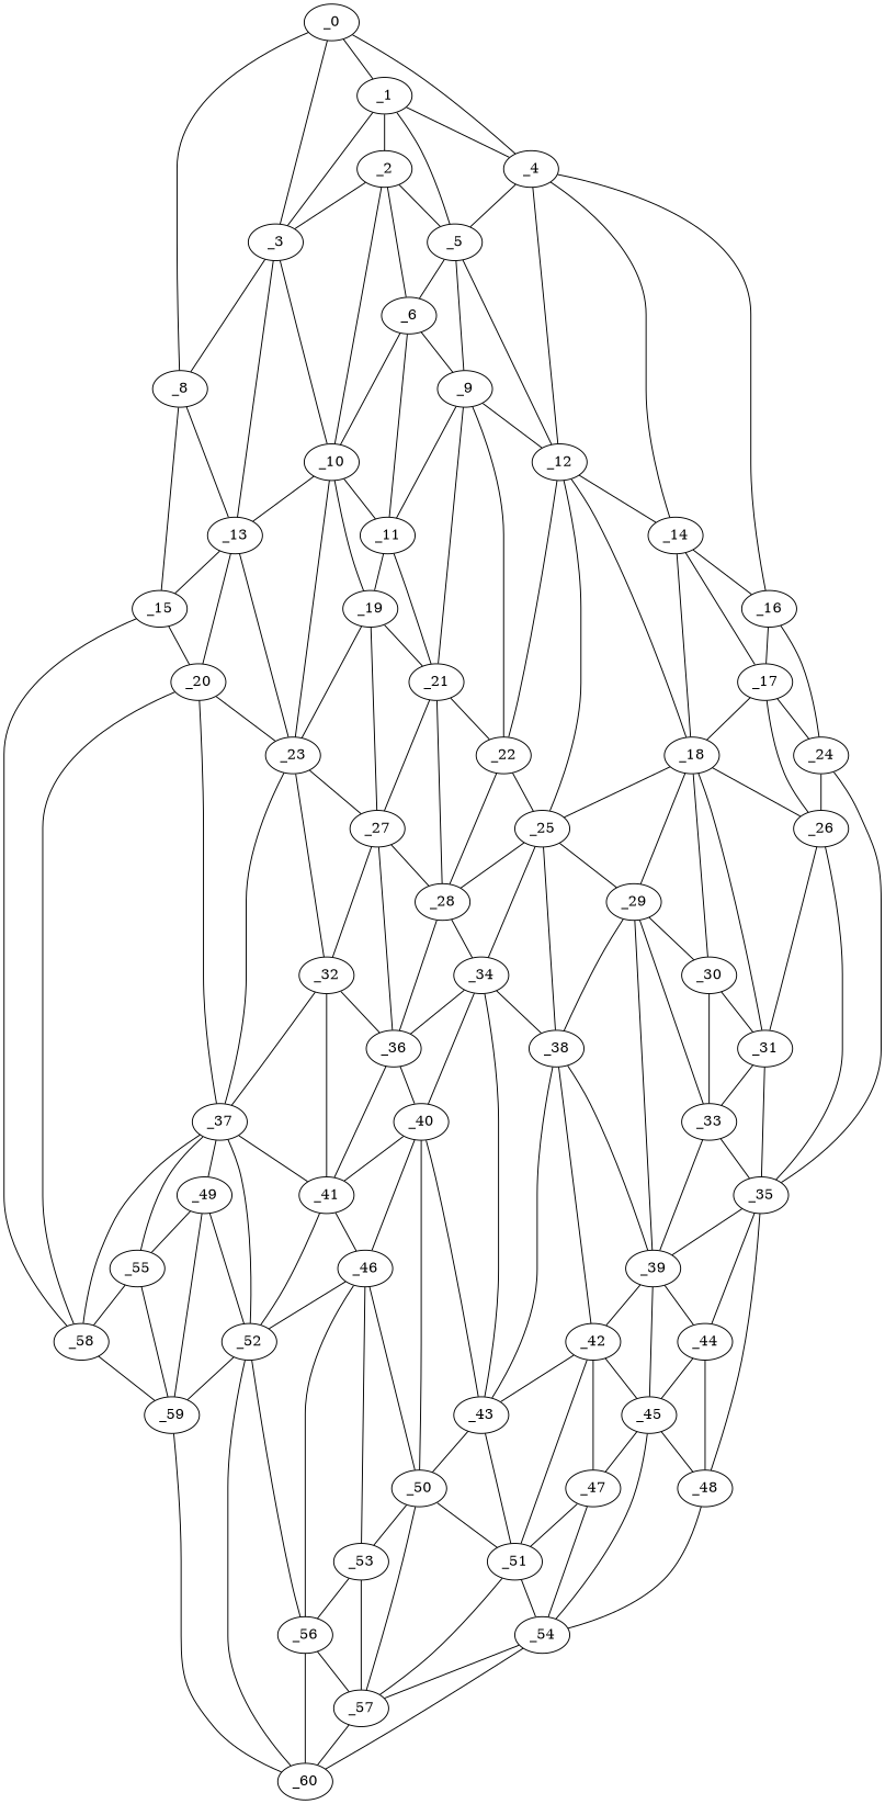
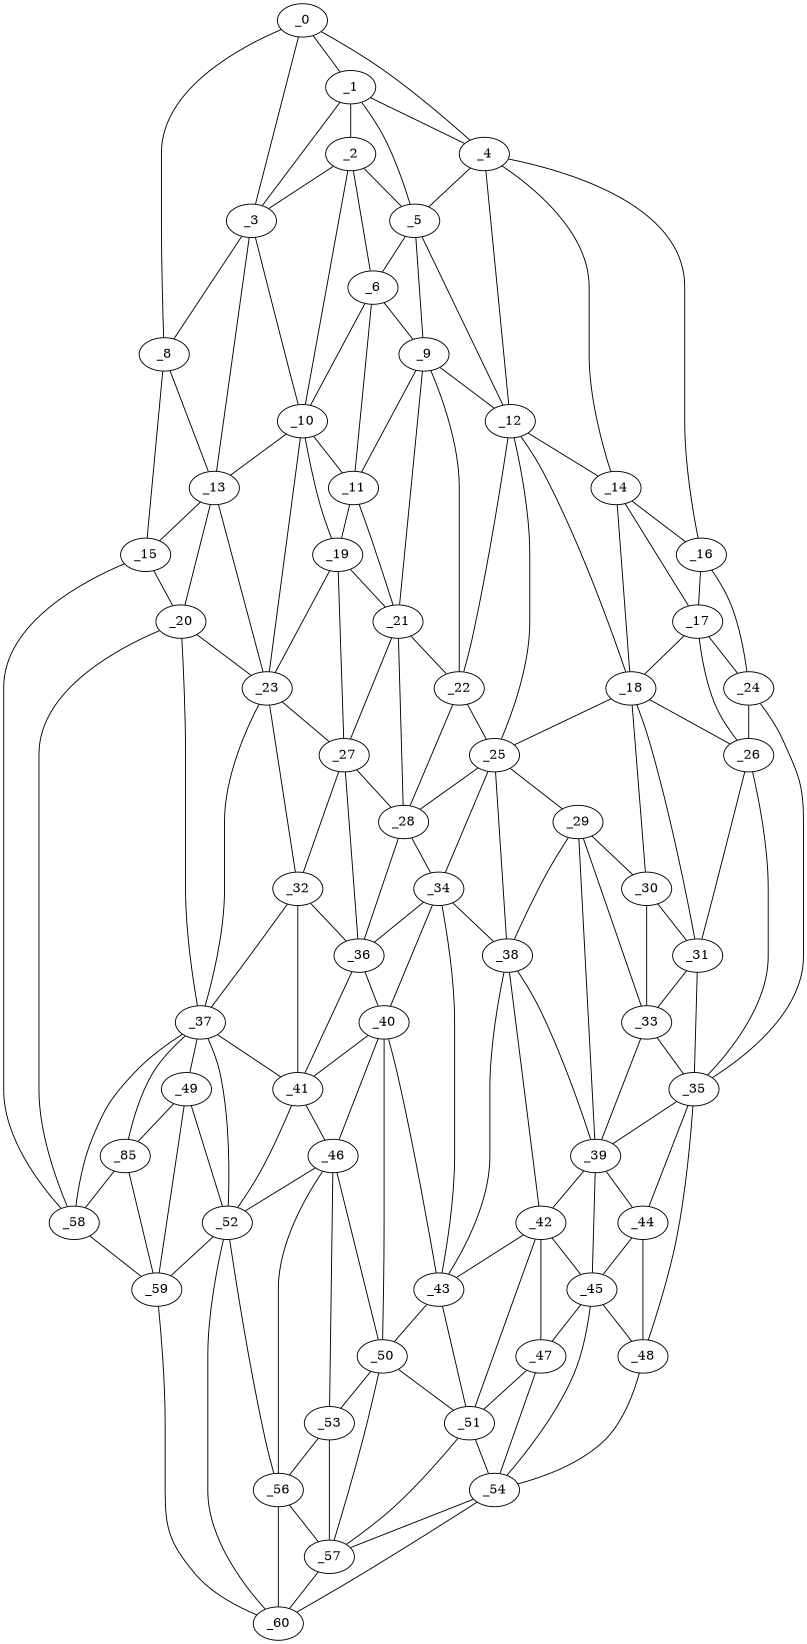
  graph {
    node [x=97 y=119]
    edge [valence=2]
    _0 [x=9 y=18]
    _1 [x=17 y=42]
    _3 [x=22 y=38]
    _4 [x=24 y=120]
    _8 [x=32 y=4]
    _2 [x=20 y=49]
    _5 [x=26 y=89]
    _10 [x=34 y=45]
    _13 [x=38 y=35]
    _12 [x=37 y=100]
    _14 [x=44 y=112]
    _16 [x=48 y=124]
    _15 [x=47 y=3]
    _6 [x=27 y=58]
    _9 [x=32 y=68]
    _11 [x=35 y=54]
    _19 [x=54 y=55]
    _23 [x=58 y=38]
    _20 [x=55 y=6]
    _22 [x=57 y=70]
    _18 [x=53 y=105]
    _25 [x=64 y=81]
    _17 [x=49]
    _24 [x=59 y=123]
    _58 [x=105 y=14]
    _21 [x=55 y=62]
    _27 [x=65 y=50]
    _37 [x=76 y=37]
    _32 [x=72 y=47]
    _28 [x=66 y=67]
    _26 [x=64]
    _29 [x=67 y=90]
    _30 [x=67 y=98]
    _31 [x=68 y=108]
    _34 [x=73 y=78]
    _38 [x=76 y=82]
    _35 [x=74]
    _59 [x=117 y=19]
    _36 [x=75 y=66]
    _41 [x=85 y=49]
    _49 [y=32]
    _52 [x=98 y=39]
-   _55 [x=104 y=20]
+   _55 [x=104 y=20 label=_85]
    _33 [x=72 y=101]
    _39 [x=81 y=99]
    _40 [x=83 y=67]
    _43 [x=89 y=76]
    _42 [x=88 y=82]
    _60 [x=118 y=48]
    _48 [x=96 y=115]
    _44 [x=89 y=112]
    _54 [x=102 y=99]
    _45 [x=92 y=99]
    _46 [x=93 y=57]
    _56 [x=104 y=55]
    _57 [x=104 y=69]
    _50 [y=70]
    _51 [y=79]
    _47 [x=95 y=87]
    _53 [x=99 y=64]
    _0 -- _1
    _0 -- _3 [valence=1]
    _0 -- _4 [valence=1]
    _0 -- _8 [valence=1]
    _1 -- _3
    _1 -- _4
    _1 -- _2 [valence=1]
    _1 -- _5
    _3 -- _8
    _3 -- _10
    _3 -- _13 [valence=1]
    _4 -- _5
    _4 -- _12 [valence=1]
    _4 -- _14 [valence=1]
    _4 -- _16 [valence=1]
    _8 -- _13
    _8 -- _15 [valence=1]
    _2 -- _3
    _2 -- _5
    _2 -- _10 [valence=1]
    _2 -- _6 [valence=1]
    _5 -- _12 [valence=1]
    _5 -- _6
    _5 -- _9 [valence=1]
    _10 -- _13
    _10 -- _11
    _10 -- _19
    _10 -- _23
    _13 -- _15
    _13 -- _23 [valence=1]
    _13 -- _20
    _12 -- _14
    _12 -- _22
    _12 -- _18
    _12 -- _25
    _14 -- _16
    _14 -- _18
    _14 -- _17
    _16 -- _17
    _16 -- _24 [valence=1]
    _15 -- _20
    _15 -- _58 [valence=1]
    _6 -- _10
    _6 -- _9
    _6 -- _11
    _9 -- _12
    _9 -- _11
    _9 -- _22 [valence=1]
    _9 -- _21
    _11 -- _19 [valence=1]
    _11 -- _21
    _19 -- _23
    _19 -- _21
    _19 -- _27
    _23 -- _27
    _23 -- _37 [valence=1]
    _23 -- _32 [valence=1]
    _20 -- _23
    _20 -- _58 [valence=1]
    _20 -- _37
    _22 -- _25 [valence=1]
    _22 -- _28 [valence=1]
    _18 -- _25
    _18 -- _26 [valence=1]
-   _18 -- _29
    _18 -- _30
    _18 -- _31 [valence=1]
    _25 -- _28
    _25 -- _29
    _25 -- _34
    _25 -- _38
    _17 -- _18
    _17 -- _24 [valence=1]
    _17 -- _26
    _24 -- _26
    _24 -- _35 [valence=1]
    _58 -- _59 [valence=1]
    _21 -- _22
    _21 -- _27
    _21 -- _28
    _27 -- _32
    _27 -- _28
    _27 -- _36
    _37 -- _58
    _37 -- _41 [valence=1]
    _37 -- _49 [valence=1]
    _37 -- _52
    _37 -- _55 [valence=1]
    _32 -- _37
    _32 -- _36
    _32 -- _41
    _28 -- _34 [valence=1]
    _28 -- _36
    _26 -- _31
    _26 -- _35
    _29 -- _30 [valence=1]
    _29 -- _38 [valence=1]
    _29 -- _33 [valence=1]
    _29 -- _39 [valence=1]
    _30 -- _31 [valence=1]
    _30 -- _33
    _31 -- _35 [valence=1]
    _31 -- _33
    _34 -- _38
    _34 -- _36
    _34 -- _40 [valence=1]
    _34 -- _43
    _38 -- _39
    _38 -- _43
    _38 -- _42 [valence=1]
    _35 -- _39 [valence=1]
    _35 -- _48
    _35 -- _44
    _59 -- _60 [valence=1]
    _36 -- _41
    _36 -- _40
    _41 -- _52
    _41 -- _46
    _49 -- _59 [valence=1]
    _49 -- _52
    _49 -- _55
    _52 -- _59
    _52 -- _60 [valence=1]
    _52 -- _56
    _55 -- _58 [valence=1]
    _55 -- _59
    _33 -- _35
    _33 -- _39
    _39 -- _42
    _39 -- _44
    _39 -- _45 [valence=1]
    _40 -- _41 [valence=1]
    _40 -- _43
    _40 -- _46
    _40 -- _50
    _43 -- _50
    _43 -- _51
    _42 -- _43
    _42 -- _45 [valence=1]
    _42 -- _51
    _42 -- _47
    _48 -- _54 [valence=1]
    _44 -- _48 [valence=1]
    _44 -- _45 [valence=1]
    _54 -- _60 [valence=1]
    _54 -- _57
    _45 -- _48
    _45 -- _54 [valence=1]
    _45 -- _47
    _46 -- _52
    _46 -- _56
    _46 -- _50
    _46 -- _53
    _56 -- _60
    _56 -- _57
    _57 -- _60 [valence=1]
    _50 -- _57
    _50 -- _51
    _50 -- _53
    _51 -- _54 [valence=1]
    _51 -- _57
    _47 -- _54 [valence=1]
    _47 -- _51 [valence=1]
    _53 -- _56 [valence=1]
    _53 -- _57 [valence=1]
  }
